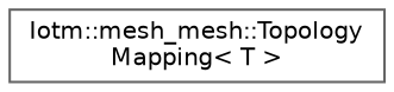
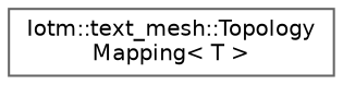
  digraph {
    rankdir=LR
-   n1 [color=grey40 fillcolor=white fontname=Helvetica fontsize=10 height=0.2 label="Iotm::mesh_mesh::Topology\lMapping\< T \>" shape=box style=filled width=0.4]
+   n1 [color=grey40 fillcolor=white fontname=Helvetica fontsize=10 height=0.2 label="Iotm::text_mesh::Topology\lMapping\< T \>" shape=box style=filled width=0.4]
  }
